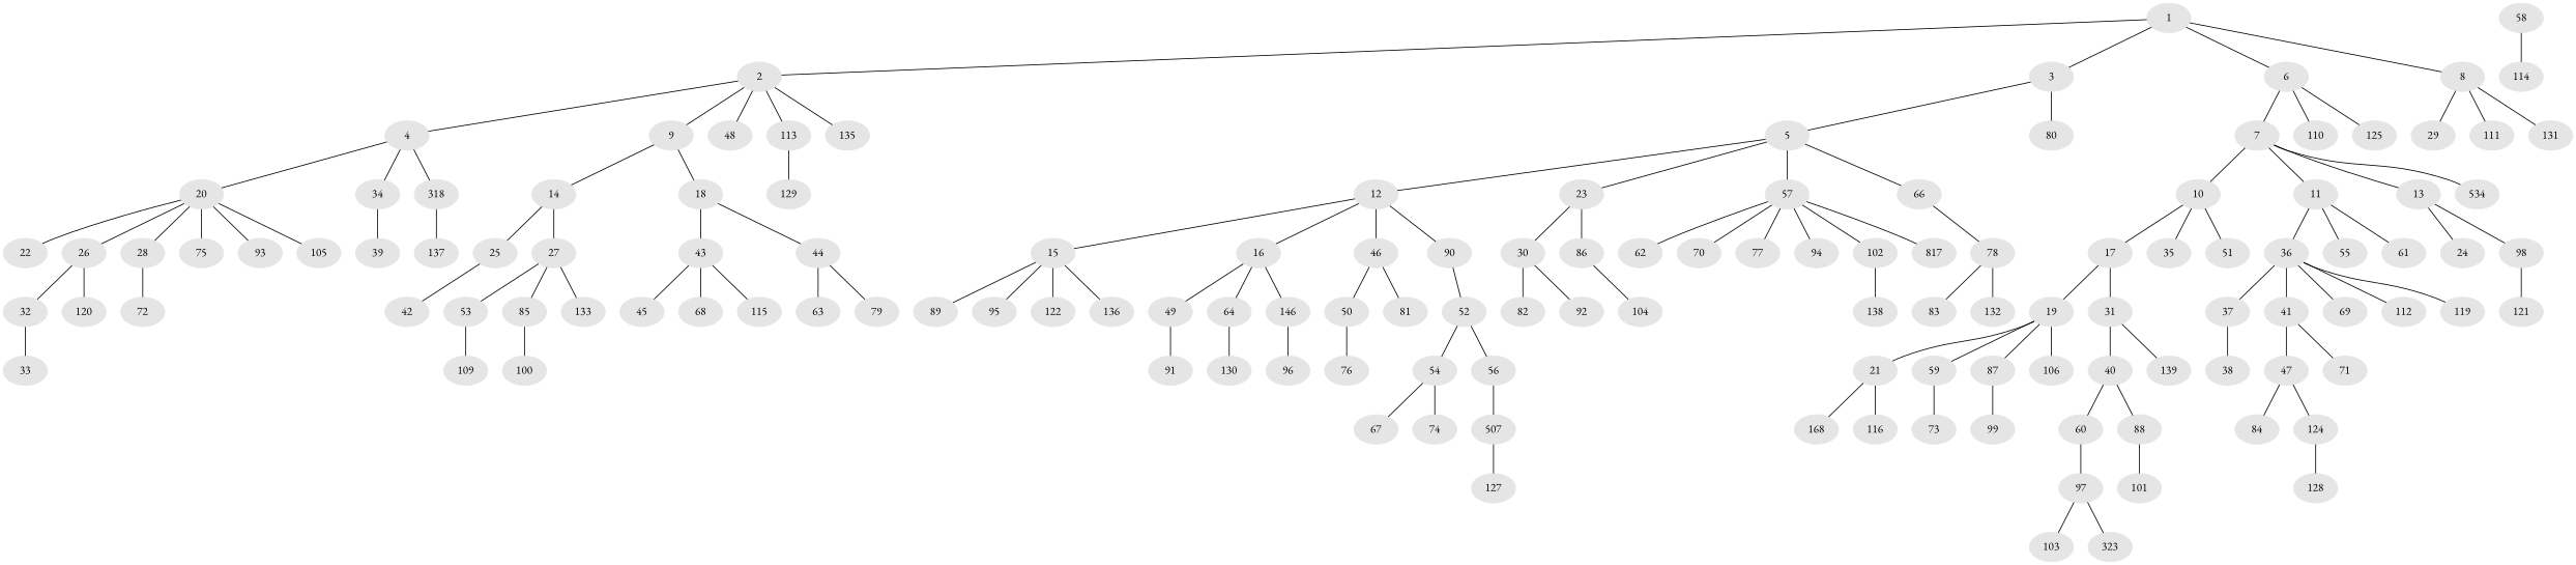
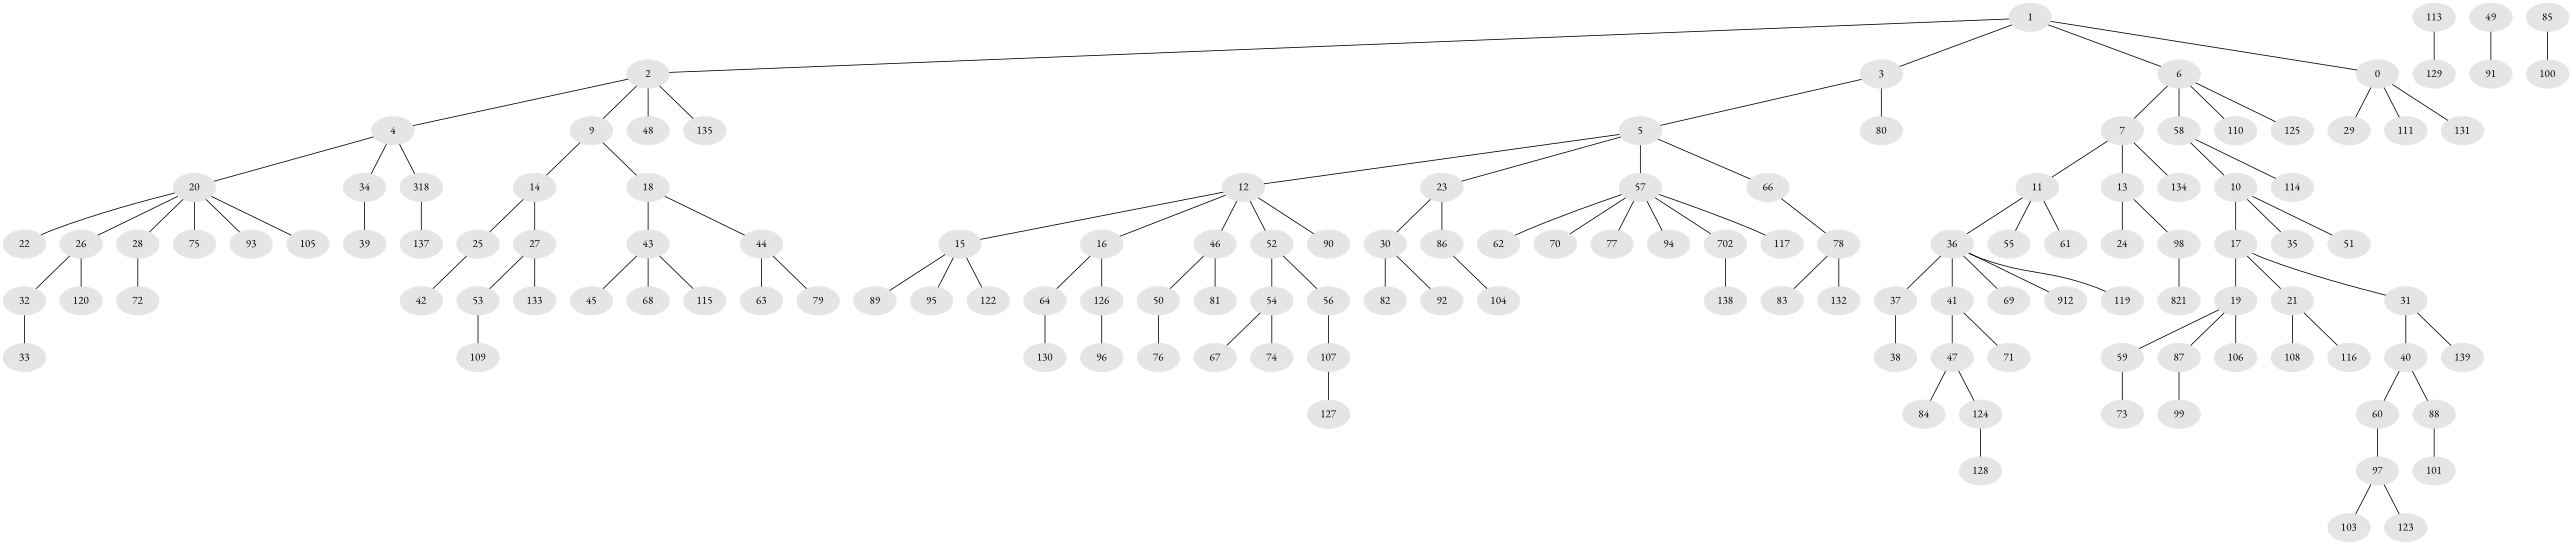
  graph {
    fontname="EB Garamond"
    node [color=gray90 fontname="EB Garamond" style=filled]
    edge [fontname="EB Garamond"]
    1
    2
    3
    6
-   8
+   8 [label=0]
    4
    9
    48
    113
    135
    5
    80
    7
    58
    110
    125
    29
    111
    131
    20
    34
    n22 [label=318]
    14
    18
    129
    12
    23
    57
    66
    22
    26
    28
    75
    93
    105
    39
    137
    15
    16
    46
    52
    90
    30
    86
    62
    70
    77
    94
-   102
-   117 [label=817]
+   102 [label=702]
+   117
    78
    10
    11
    13
-   134 [label=534]
+   134
    114
    17
    35
    51
    36
    55
    61
    24
    98
    25
    27
    43
    44
    19
    21
    31
    37
    41
    69
-   112
+   112 [label=912]
    119
    89
    95
    122
-   136
    49
    64
-   126 [label=146]
+   126
    50
    81
    54
    56
-   121
+   121 [label=821]
    42
    53
    85
    133
    91
    130
    96
    59
    87
    106
-   108 [label=168]
+   108
    116
    40
    139
    45
    68
    115
    63
    79
    73
    99
    32
    120
    72
    82
    92
    104
    33
    109
    100
    60
    88
    38
    47
    71
    97
    101
    84
    124
    76
    128
    67
    74
-   107 [label=507]
+   107
    127
    138
    103
-   123 [label=323]
+   123
    83
    132
    1 -- 2
    1 -- 3
    1 -- 6
    1 -- 8
    2 -- 4
    2 -- 9
    2 -- 48
-   2 -- 113
    2 -- 135
    3 -- 5
    3 -- 80
    6 -- 7
+   6 -- 58
    6 -- 110
    6 -- 125
    8 -- 29
    8 -- 111
    8 -- 131
    4 -- 20
    4 -- 34
    4 -- n22
    9 -- 14
    9 -- 18
    113 -- 129
    5 -- 12
    5 -- 23
    5 -- 57
    5 -- 66
-   7 -- 10
+   58 -- 10
    7 -- 11
    7 -- 13
    7 -- 134
    58 -- 114
    20 -- 22
    20 -- 26
    20 -- 28
    20 -- 75
    20 -- 93
    20 -- 105
    34 -- 39
    n22 -- 137
    14 -- 25
    14 -- 27
    18 -- 43
    18 -- 44
    12 -- 15
    12 -- 16
    12 -- 46
-   90 -- 52
+   12 -- 52
    12 -- 90
    23 -- 30
    23 -- 86
    57 -- 62
    57 -- 70
    57 -- 77
    57 -- 94
    57 -- 102
    57 -- 117
    66 -- 78
    26 -- 32
    26 -- 120
    28 -- 72
    15 -- 89
    15 -- 95
    15 -- 122
-   15 -- 136
-   16 -- 49
    16 -- 64
    16 -- 126
    46 -- 50
    46 -- 81
    52 -- 54
    52 -- 56
    30 -- 82
    30 -- 92
    86 -- 104
    102 -- 138
    78 -- 83
    78 -- 132
    10 -- 17
    10 -- 35
    10 -- 51
    11 -- 36
    11 -- 55
    11 -- 61
    13 -- 24
    13 -- 98
    17 -- 19
-   19 -- 21
+   17 -- 21
    17 -- 31
    36 -- 37
    36 -- 41
    36 -- 69
    36 -- 112
    36 -- 119
    98 -- 121
    25 -- 42
    27 -- 53
-   27 -- 85
    27 -- 133
    43 -- 45
    43 -- 68
    43 -- 115
    44 -- 63
    44 -- 79
    19 -- 59
    19 -- 87
    19 -- 106
    21 -- 108
    21 -- 116
    31 -- 40
    31 -- 139
    37 -- 38
    41 -- 47
    41 -- 71
    49 -- 91
    64 -- 130
    126 -- 96
    50 -- 76
    54 -- 67
    54 -- 74
    56 -- 107
    53 -- 109
    85 -- 100
    59 -- 73
    87 -- 99
    40 -- 60
    40 -- 88
    32 -- 33
    60 -- 97
    88 -- 101
    47 -- 84
    47 -- 124
    97 -- 103
    97 -- 123
    124 -- 128
    107 -- 127
  }
